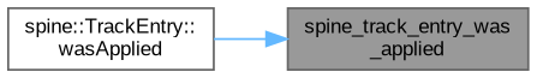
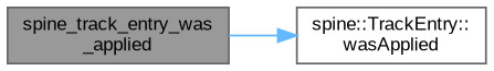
  digraph {
    rankdir=LR
    fontname="Liberation Sans"
    node [fontname="Liberation Sans" fontsize=10 shape=box style=filled]
    n1 [color=gray40 fillcolor=grey60 fontcolor=black height=0.2 label="spine_track_entry_was\l_applied" width=0.4]
    n2 [color=grey40 fillcolor=white height=0.2 label="spine::TrackEntry::\lwasApplied" width=0.4]
-   n2 -> n1 [color=steelblue1 fontname="Liberation Sans" fontsize=10 labelfontname=Helvetica labelfontsize=10 style=solid]
+   n1 -> n2 [color=steelblue1 fontname="Liberation Sans" fontsize=10 labelfontname=Helvetica labelfontsize=10 style=solid]
  }
